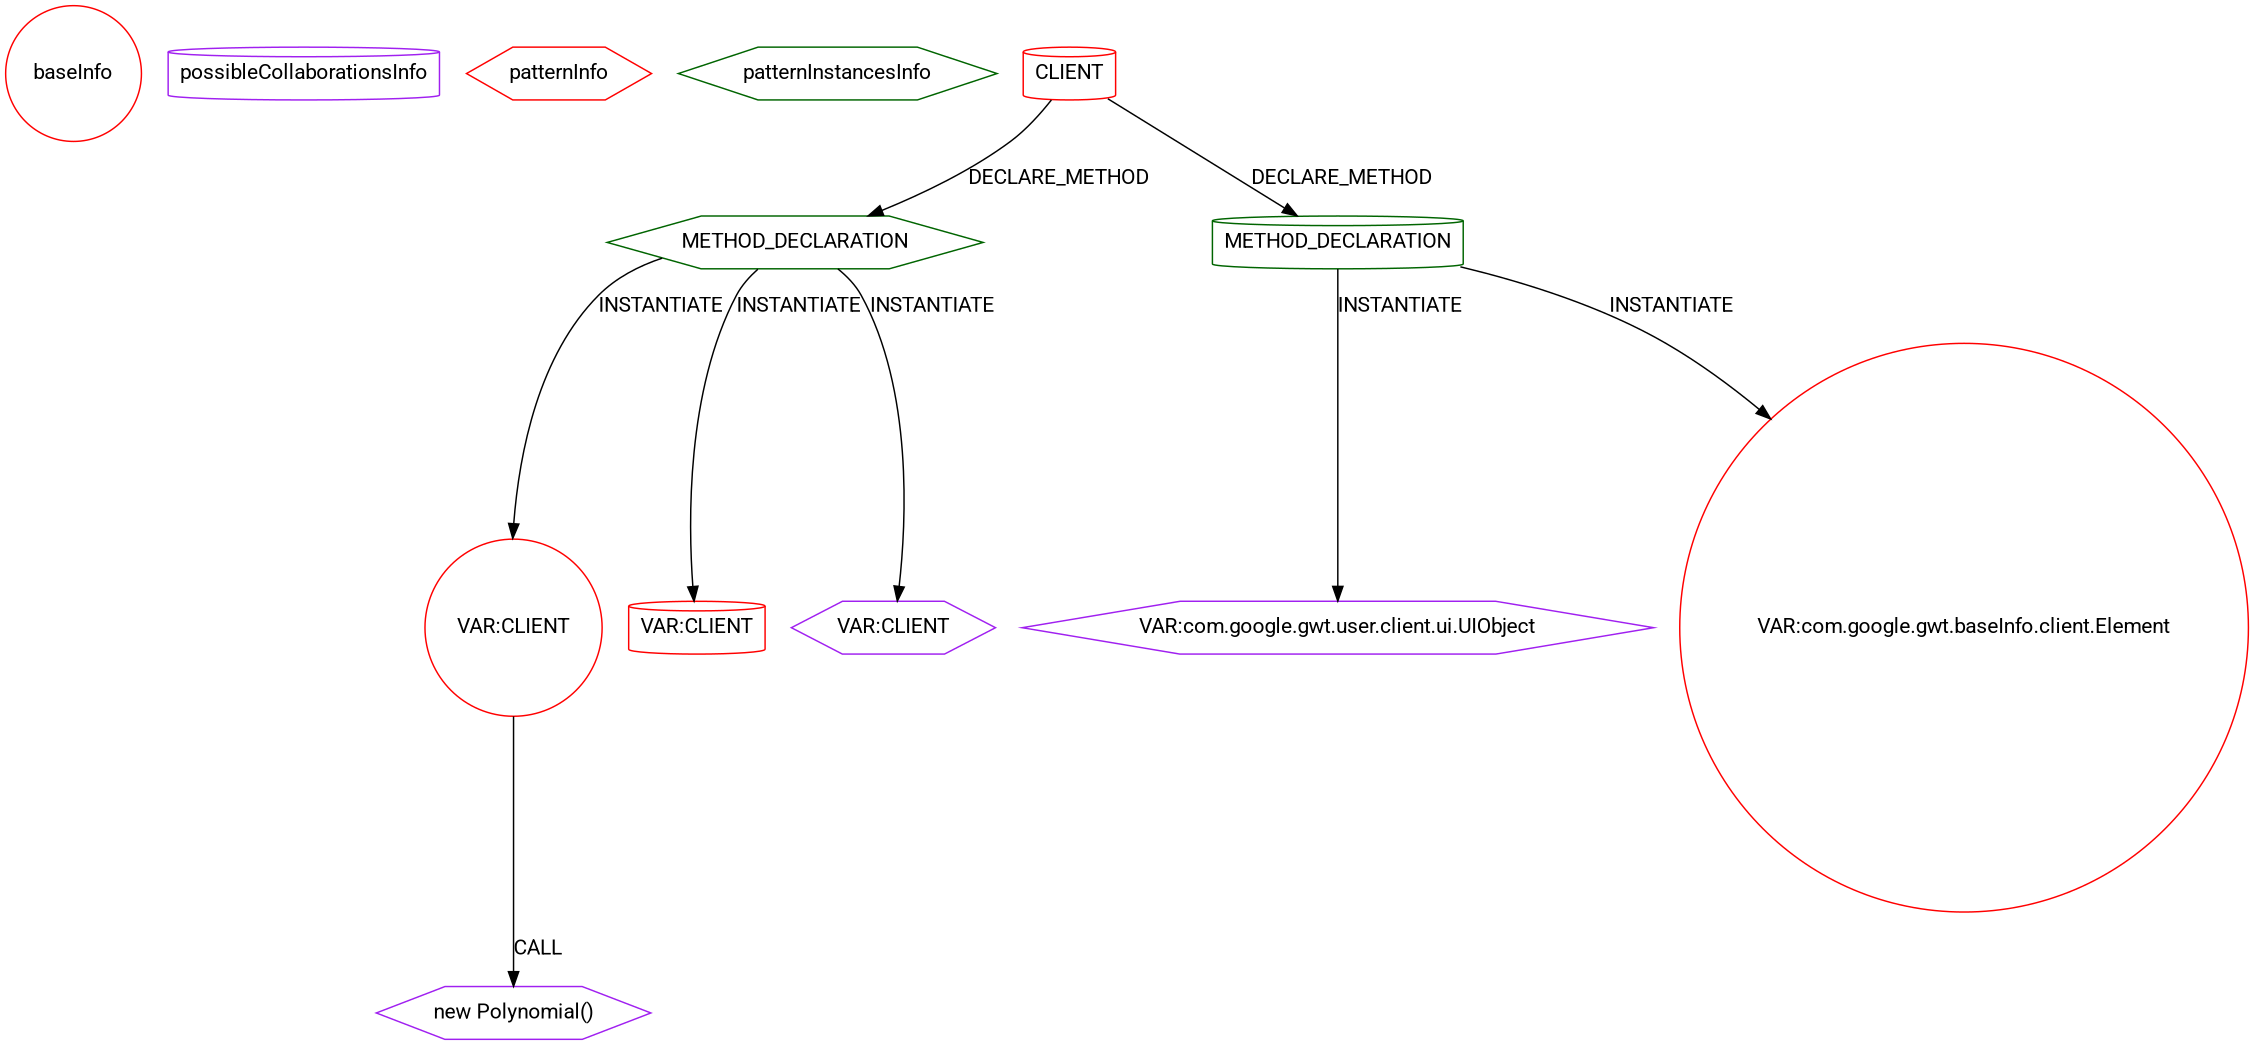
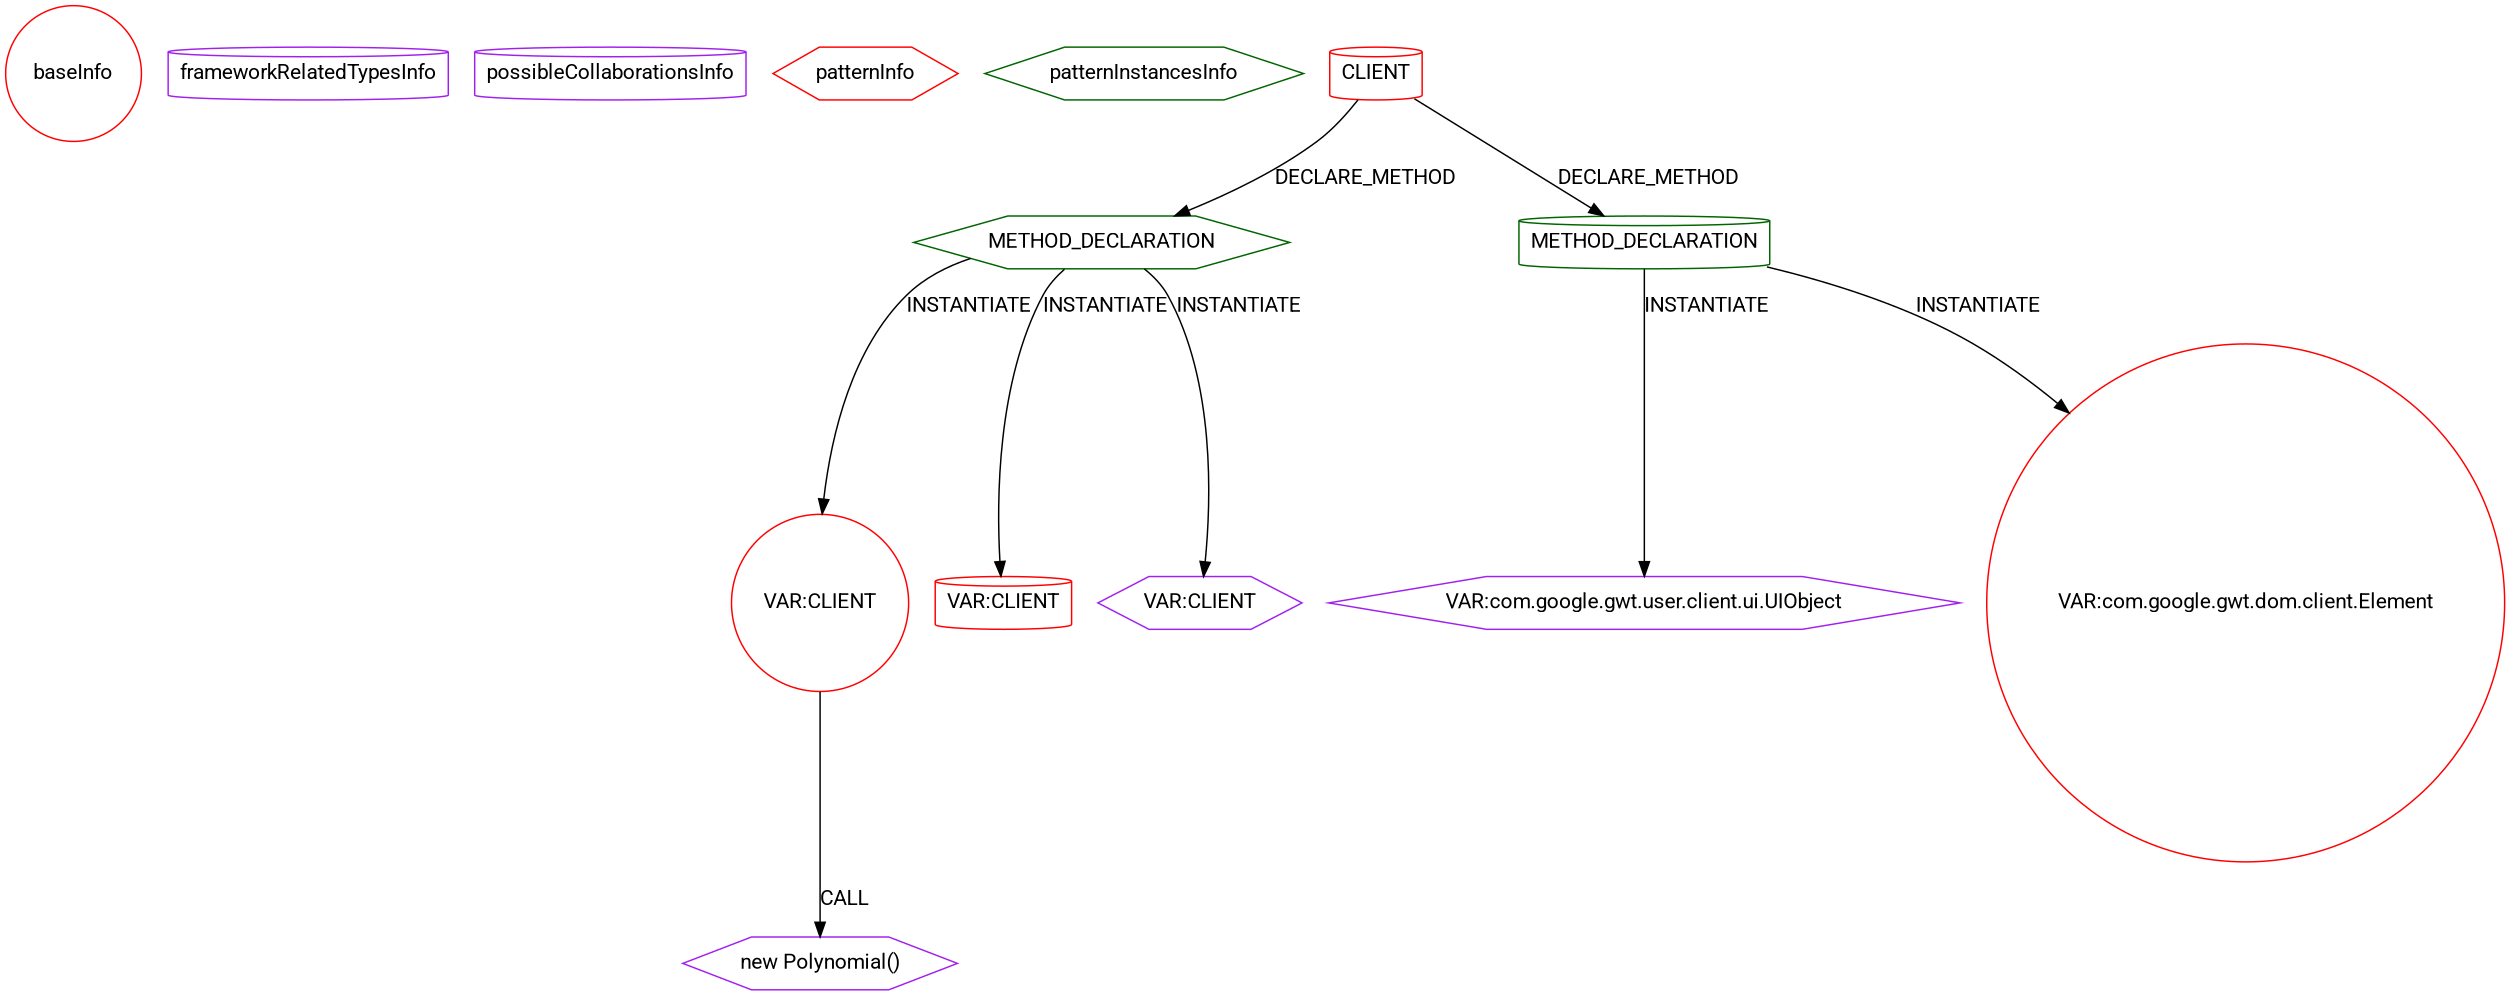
  digraph {
    fontname=Roboto
    node [color=red fontname=Roboto shape=hexagon isFrameworkType=false]
    edge [fontname=Roboto]
    baseInfo [category=pattern graphId=923 isAnonymous=false possibleRelation=false shape=circle isFrameworkType=""]
+   frameworkRelatedTypesInfo [color=purple shape=cylinder isFrameworkType=""]
    possibleCollaborationsInfo [color=purple shape=cylinder isFrameworkType=""]
    patternInfo [frequency=2.0 patternRootClient=0 isFrameworkType=""]
    patternInstancesInfo [0="luxferrari-AlgebrApp~/luxferrari-AlgebrApp/AlgebrApp-master/AlgebrApp/src/org/luxferrari/algebrapp/client/AlgebrApp.java~AlgebrApp~3667" 1="luxferrari-AlgebrApp~/luxferrari-AlgebrApp/AlgebrApp-master/AlgebrApp/src/org/luxferrari/algebrapp/client/SubPolynomial.java~SubPolynomial~3660" color=darkgreen isFrameworkType=""]
    n6 [color=purple label="new Polynomial()" vertexType=CONSTRUCTOR_CALL]
    n7 [label="VAR:CLIENT" shape=circle vertexType=VARIABLE_EXPRESION]
    n8 [color=darkgreen label=METHOD_DECLARATION vertexType=CLIENT_METHOD_DECLARATION]
    n9 [label="VAR:CLIENT" shape=cylinder vertexType=VARIABLE_EXPRESION]
    n10 [color=purple label="VAR:CLIENT" vertexType=VARIABLE_EXPRESION]
    n11 [label=CLIENT shape=cylinder vertexType=ROOT_CLIENT_CLASS_DECLARATION]
    n12 [color=darkgreen label=METHOD_DECLARATION shape=cylinder vertexType=CLIENT_METHOD_DECLARATION]
    n13 [color=purple label="VAR:com.google.gwt.user.client.ui.UIObject" vertexType=VARIABLE_EXPRESION]
-   n14 [label="VAR:com.google.gwt.baseInfo.client.Element" shape=circle vertexType=VARIABLE_EXPRESION]
+   n14 [label="VAR:com.google.gwt.dom.client.Element" shape=circle vertexType=VARIABLE_EXPRESION]
    n7 -> n6 [label=CALL]
    n8 -> n7 [label=INSTANTIATE]
    n8 -> n9 [label=INSTANTIATE]
    n8 -> n10 [label=INSTANTIATE]
    n11 -> n8 [label=DECLARE_METHOD]
    n11 -> n12 [label=DECLARE_METHOD]
    n12 -> n13 [label=INSTANTIATE]
    n12 -> n14 [label=INSTANTIATE]
  }
